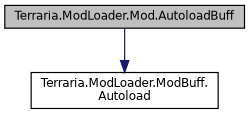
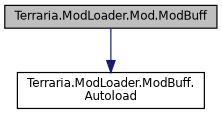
  digraph {
    rankdir=TB
    node [color=black fontname=Helvetica fontsize=10 shape=record style=filled]
-   n1 [fillcolor=grey75 fontcolor=black height=0.2 label="Terraria.ModLoader.Mod.AutoloadBuff" width=0.4]
+   n1 [fillcolor=grey75 fontcolor=black height=0.2 label="Terraria.ModLoader.Mod.ModBuff" width=0.4]
    n2 [fillcolor=white height=0.2 label="Terraria.ModLoader.ModBuff.\lAutoload" width=0.4]
    n1 -> n2 [color=midnightblue fontname=Helvetica fontsize=10 labelfontname=Helvetica labelfontsize=10 style=solid]
  }
